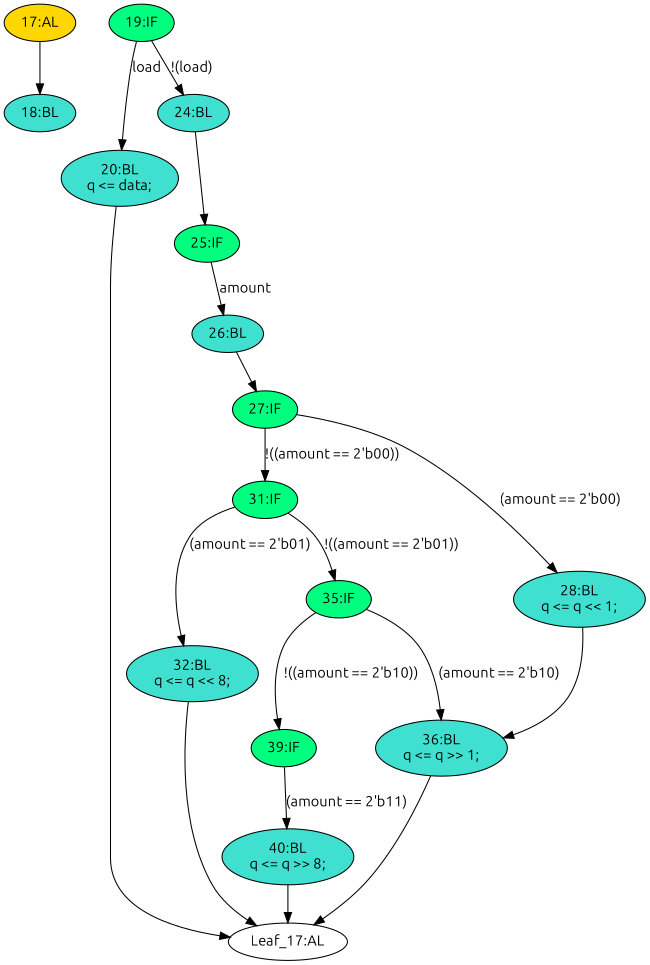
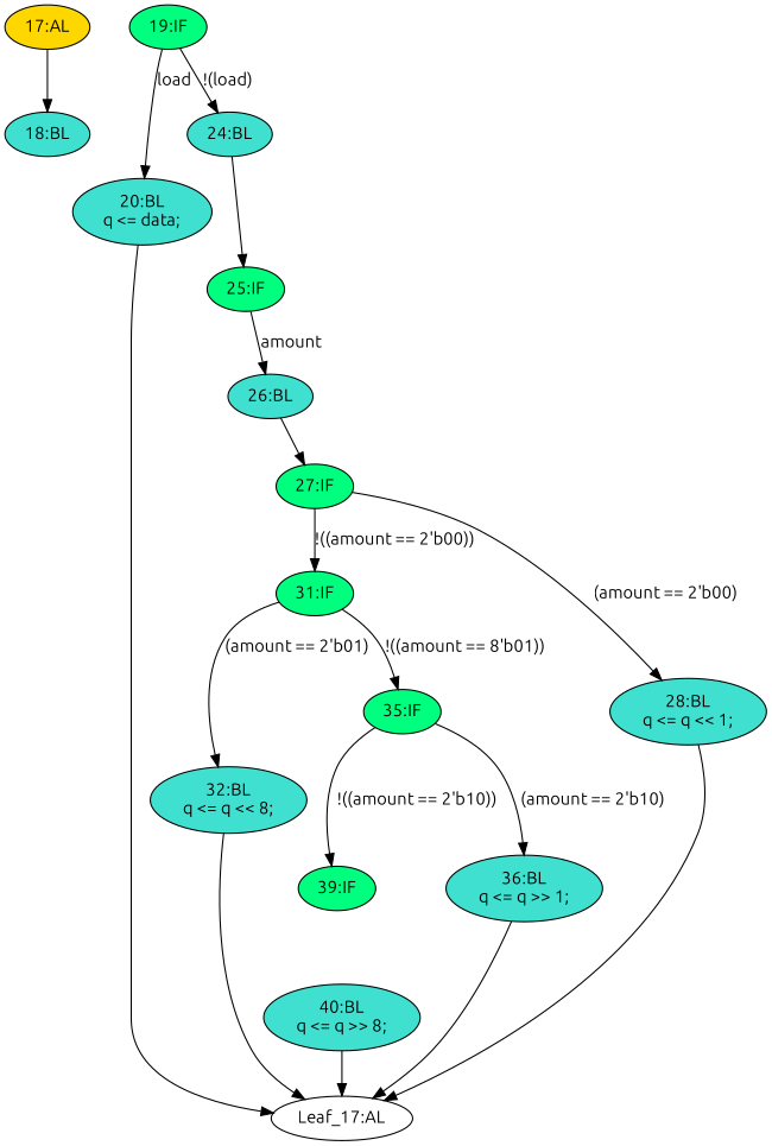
  strict digraph {
    fontname=Ubuntu
    node [fillcolor=turquoise fontname=Ubuntu statements="[]" style=filled typ=Block]
    edge [cond="[]" fontname=Ubuntu lineno=None]
    n1 [ast="<pyverilog.vparser.ast.Always object at 0x7f50aa163b50>" clk_sens=True fillcolor=gold label="17:AL" sens="['clk']" typ=Always use_var="['load', 'ena', 'amount', 'data', 'q']"]
    n2 [ast="<pyverilog.vparser.ast.Block object at 0x7f50aa163d10>" label="18:BL"]
    n3 [ast="<pyverilog.vparser.ast.IfStatement object at 0x7f50aa163d50>" fillcolor=springgreen label="19:IF" typ=IfStatement]
    n4 [ast="<pyverilog.vparser.ast.Block object at 0x7f50a9cb0cd0>" label="20:BL\nq <= data;" statements="[<pyverilog.vparser.ast.NonblockingSubstitution object at 0x7f50a9cb0d10>]"]
    n5 [ast="<pyverilog.vparser.ast.Block object at 0x7f50aa163dd0>" label="24:BL"]
    n6 [ast="<pyverilog.vparser.ast.Block object at 0x7f50aa163fd0>" label="40:BL\nq <= q >> 8;" statements="[<pyverilog.vparser.ast.NonblockingSubstitution object at 0x7f50a9cb0050>]"]
    n7 [def_var="['q']" label="Leaf_17:AL" fillcolor="" statements="" style="" typ=""]
    n8 [ast="<pyverilog.vparser.ast.IfStatement object at 0x7f50aa163ed0>" fillcolor=springgreen label="27:IF" typ=IfStatement]
    n9 [ast="<pyverilog.vparser.ast.IfStatement object at 0x7f50aa163f10>" fillcolor=springgreen label="31:IF" typ=IfStatement]
    n10 [ast="<pyverilog.vparser.ast.Block object at 0x7f50a9cb0910>" label="28:BL\nq <= q << 1;" statements="[<pyverilog.vparser.ast.NonblockingSubstitution object at 0x7f50a9cb0950>]"]
    n11 [ast="<pyverilog.vparser.ast.Block object at 0x7f50a9cb0610>" label="32:BL\nq <= q << 8;" statements="[<pyverilog.vparser.ast.NonblockingSubstitution object at 0x7f50a9cb0650>]"]
    n12 [ast="<pyverilog.vparser.ast.IfStatement object at 0x7f50aa163f50>" fillcolor=springgreen label="35:IF" typ=IfStatement]
    n13 [ast="<pyverilog.vparser.ast.IfStatement object at 0x7f50aa163f90>" fillcolor=springgreen label="39:IF" typ=IfStatement]
    n14 [ast="<pyverilog.vparser.ast.Block object at 0x7f50a9cb0310>" label="36:BL\nq <= q >> 1;" statements="[<pyverilog.vparser.ast.NonblockingSubstitution object at 0x7f50a9cb0350>]"]
    n15 [ast="<pyverilog.vparser.ast.IfStatement object at 0x7f50aa163e10>" fillcolor=springgreen label="25:IF" typ=IfStatement]
    n16 [ast="<pyverilog.vparser.ast.Block object at 0x7f50aa163e90>" label="26:BL"]
    n1 -> n2
    n3 -> n4 [cond="['load']" label=load lineno=19]
    n3 -> n5 [cond="['load']" label="!(load)" lineno=19]
    n4 -> n7
    n5 -> n15
    n6 -> n7
    n8 -> n9 [cond="['amount']" label="!((amount == 2'b00))" lineno=27]
    n8 -> n10 [cond="['amount']" label="(amount == 2'b00)" lineno=27]
    n9 -> n11 [cond="['amount']" label="(amount == 2'b01)" lineno=31]
-   n9 -> n12 [cond="['amount']" label="!((amount == 2'b01))" lineno=31]
-   n10 -> n14
+   n9 -> n12 [cond="['amount']" label="!((amount == 8'b01))" lineno=31]
+   n10 -> n7
    n11 -> n7
    n12 -> n13 [cond="['amount']" label="!((amount == 2'b10))" lineno=35]
    n12 -> n14 [cond="['amount']" label="(amount == 2'b10)" lineno=35]
-   n13 -> n6 [cond="['amount']" label="(amount == 2'b11)" lineno=39]
    n14 -> n7
    n15 -> n16 [cond="['ena']" label=amount lineno=25]
    n16 -> n8
  }
